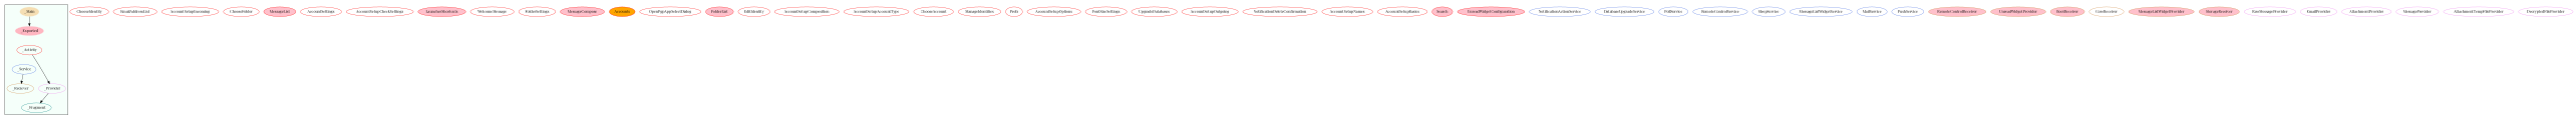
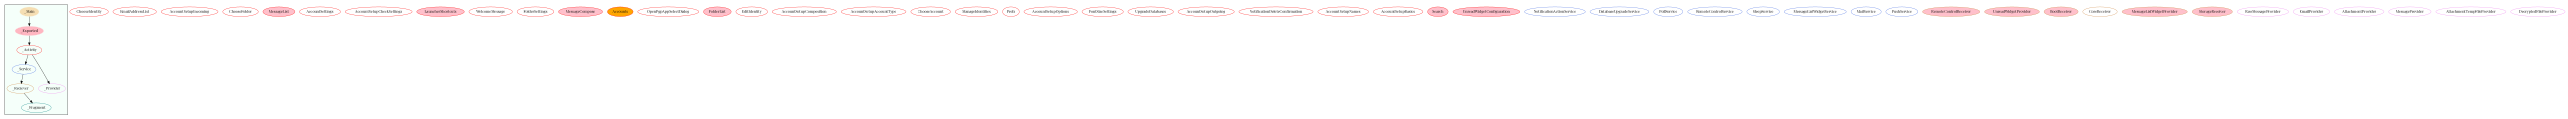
  digraph {
    fontname="Playfair Display"
    node [color=red fontname="Playfair Display"]
    edge [fontname="Playfair Display"]
    _Activity
    _Service [color=royalblue]
    _Reciever [color=peru]
    _Provider [color=violet]
    _Fragment [color=teal]
    _Main [color=mintcream fillcolor=wheat style=filled]
    _Exported [color=mintcream fillcolor=lightpink style=filled]
    ChooseIdentity
    EmailAddressList
    AccountSetupIncoming
    ChooseFolder
    MessageList [fillcolor=pink style=filled]
    AccountSettings
    AccountSetupCheckSettings
    LauncherShortcuts [fillcolor=pink style=filled]
    WelcomeMessage
    FolderSettings
    MessageCompose [fillcolor=pink style=filled]
    Accounts [fillcolor=orange style=filled]
    OpenPgpAppSelectDialog
    FolderList [fillcolor=pink style=filled]
    EditIdentity
    AccountSetupComposition
    AccountSetupAccountType
    ChooseAccount
    ManageIdentities
    Prefs
    AccountSetupOptions
    FontSizeSettings
    UpgradeDatabases
    AccountSetupOutgoing
    NotificationDeleteConfirmation
    AccountSetupNames
    AccountSetupBasics
    Search [fillcolor=pink style=filled]
    UnreadWidgetConfiguration [fillcolor=pink style=filled]
    NotificationActionService [color=royalblue]
    DatabaseUpgradeService [color=royalblue]
    PollService [color=royalblue]
    RemoteControlService [color=royalblue]
    SleepService [color=royalblue]
    MessageListWidgetService [color=royalblue]
    MailService [color=royalblue]
    PushService [color=royalblue]
    RemoteControlReceiver [color=peru fillcolor=pink style=filled]
    UnreadWidgetProvider [color=peru fillcolor=pink style=filled]
    BootReceiver [color=peru fillcolor=pink style=filled]
    CoreReceiver [color=peru]
    MessageListWidgetProvider [color=peru fillcolor=pink style=filled]
    StorageReceiver [color=peru fillcolor=pink style=filled]
    RawMessageProvider [color=violet]
    EmailProvider [color=violet]
    AttachmentProvider [color=violet]
    MessageProvider [color=violet]
    AttachmentTempFileProvider [color=violet]
    DecryptedFileProvider [color=violet]
    subgraph cluster_1 {
      bgcolor=mintcream
      _Activity
      _Service
      _Reciever
      _Provider
      _Fragment
      _Main
      _Exported
    }
+   _Activity -> _Service
    _Activity -> _Provider
    _Service -> _Reciever
-   _Provider -> _Fragment
+   _Reciever -> _Fragment
    _Main -> _Exported
+   _Exported -> _Activity
  }
